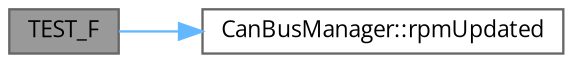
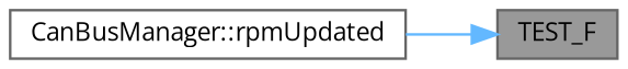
  digraph {
    rankdir=LR
    fontname="Open Sans"
    node [fontname="Open Sans" fontsize=10 shape=box style=filled]
    n1 [color=gray40 fillcolor=grey60 fontcolor=black height=0.2 label=TEST_F width=0.4]
    n2 [color=grey40 fillcolor=white height=0.2 label="CanBusManager::rpmUpdated" width=0.4]
-   n1 -> n2 [color=steelblue1 fontname="Open Sans" fontsize=10 labelfontname=Helvetica labelfontsize=10 style=solid]
+   n2 -> n1 [color=steelblue1 fontname="Open Sans" fontsize=10 labelfontname=Helvetica labelfontsize=10 style=solid]
  }
